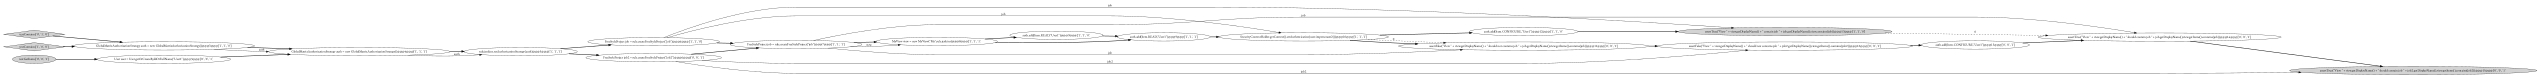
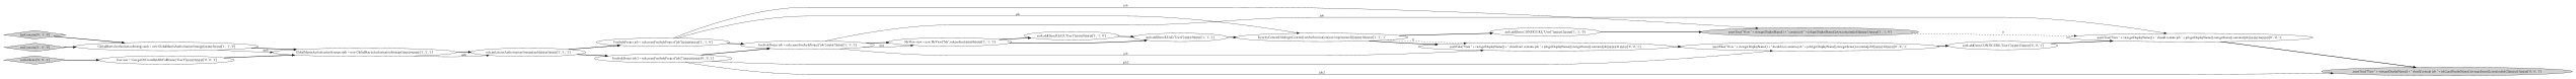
  digraph {
    rankdir=LR
    fontname="EB Garamond"
    node [fillcolor=white shape=ellipse style=filled fontname="EB Garamond"]
    edge [style=bold fontname="EB Garamond"]
    n1 [label="auth.add(Item.CONFIGURE,\"User1\")@@@12@@@['1', '1', '0']"]
    n2 [fillcolor=lightgray label="assertTrue(\"View \" + view.getDisplayName() + \" contain job \" + job.getDisplayName(),view.contains(job))@@@13@@@['1', '1', '0']"]
    n3 [label="GlobalMatrixAuthorizationStrategy auth = new GlobalMatrixAuthorizationStrategy()@@@3@@@['1', '1', '0']"]
    n4 [label="GlobalMatrixAuthorizationStrategy auth = new GlobalMatrixAuthorizationStrategy()@@@4@@@['1', '1', '1']"]
    n5 [label="assertFalse(\"View \" + view.getDisplayName() + \" should not contains job \" + job2.getDisplayName(),view.getItems().contains(job2))@@@12@@@['0', '0', '1']"]
    n6 [label="auth.add(Item.CONFIGURE,\"User1\")@@@13@@@['0', '0', '1']"]
    n7 [fillcolor=lightgray label="testContains['1', '0', '0']" shape=diamond]
    n8 [label="MyView view = new MyView(\"My\",rule.jenkins)@@@8@@@['1', '1', '1']"]
    n9 [label="auth.add(Item.READ,\"User1\")@@@9@@@['1', '1', '1']"]
    n10 [label="auth.add(Item.READ,\"User1\")@@@9@@@['1', '1', '0']"]
-   n11 [fillcolor=lightgray label="testGetItems['0', '0', '1']"]
+   n11 [fillcolor=lightgray label="testGetItems['0', '0', '1']" shape=diamond]
    n12 [label="User user = User.getOrCreateByIdOrFullName(\"User1\")@@@3@@@['0', '0', '1']"]
    n13 [label="assertFalse(\"View \" + view.getDisplayName() + \" should not contains job \" + job.getDisplayName(),view.getItems().contains(job))@@@11@@@['0', '0', '1']"]
    n14 [label="FreeStyleProject job2 = rule.createFreeStyleProject(\"job2\")@@@6@@@['0', '0', '1']"]
    n15 [fillcolor=lightgray label="assertTrue(\"View \" + view.getDisplayName() + \" should contain job \" + job2.getDisplayName(),view.getItems().contains(job2))@@@15@@@['0', '0', '1']"]
    n16 [label="FreeStyleProject job = rule.createFreeStyleProject(\"job\")@@@7@@@['1', '1', '1']"]
    n17 [label="SecurityContextHolder.getContext().setAuthentication(user.impersonate2())@@@10@@@['1', '1', '1']"]
    n18 [label="rule.jenkins.setAuthorizationStrategy(auth)@@@5@@@['1', '1', '1']"]
    n19 [label="FreeStyleProject job = rule.createFreeStyleProject(\"job\")@@@6@@@['1', '1', '0']"]
    n20 [label="assertTrue(\"View \" + view.getDisplayName() + \" should contain job \" + job.getDisplayName(),view.getItems().contains(job))@@@14@@@['0', '0', '1']"]
    n21 [fillcolor=lightgray label="testContains['0', '1', '0']" shape=diamond]
    n1 -> n2
    n2 -> n20 [label=0 style=dashed]
    n3 -> n4 [label=auth style=solid]
    n3 -> n4
    n4 -> n18
    n4 -> n18 [label=auth style=solid]
    n5 -> n6
    n6 -> n20
    n7 -> n3
    n8 -> n9
    n8 -> n10
    n9 -> n17
    n10 -> n9
    n11 -> n12
    n12 -> n4
    n13 -> n5
    n14 -> n5 [label=job2 style=solid]
    n14 -> n15 [label=job2 style=solid]
    n14 -> n16
    n16 -> n8
    n16 -> n8 [label=view style=solid]
    n16 -> n13 [label=job style=solid]
    n16 -> n20 [label=job style=solid]
    n17 -> n1
    n17 -> n13
    n17 -> n13 [label=0 style=dashed]
    n18 -> n14
    n18 -> n19
    n19 -> n2 [label=job style=solid]
    n19 -> n16
    n19 -> n17 [label=job style=solid]
    n20 -> n15
    n21 -> n3
  }
